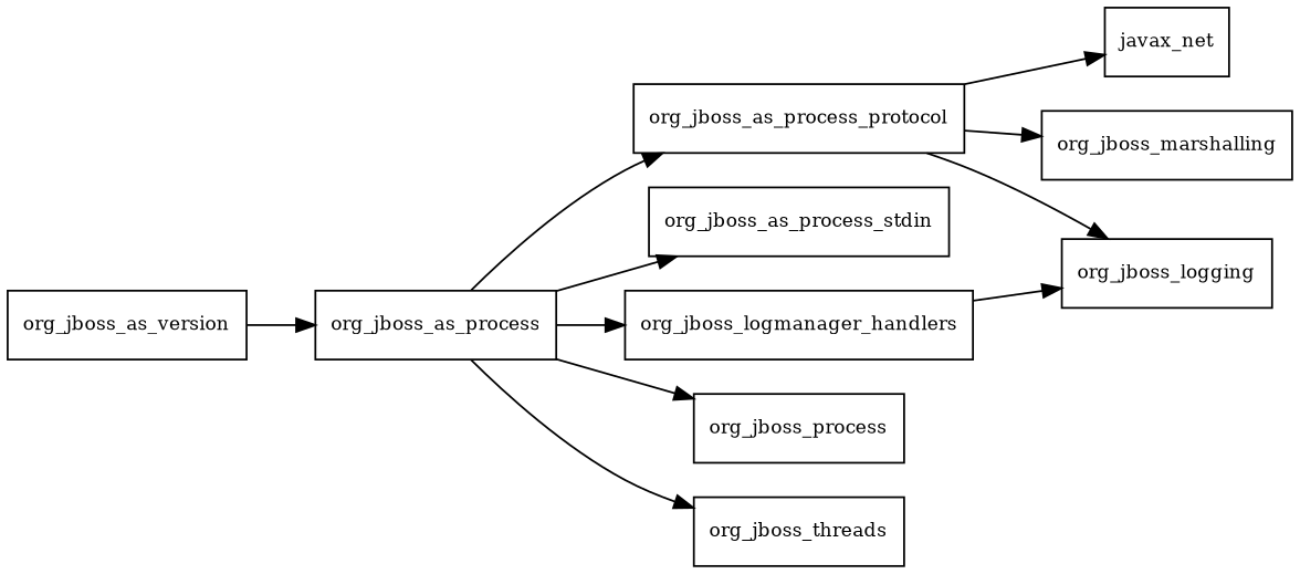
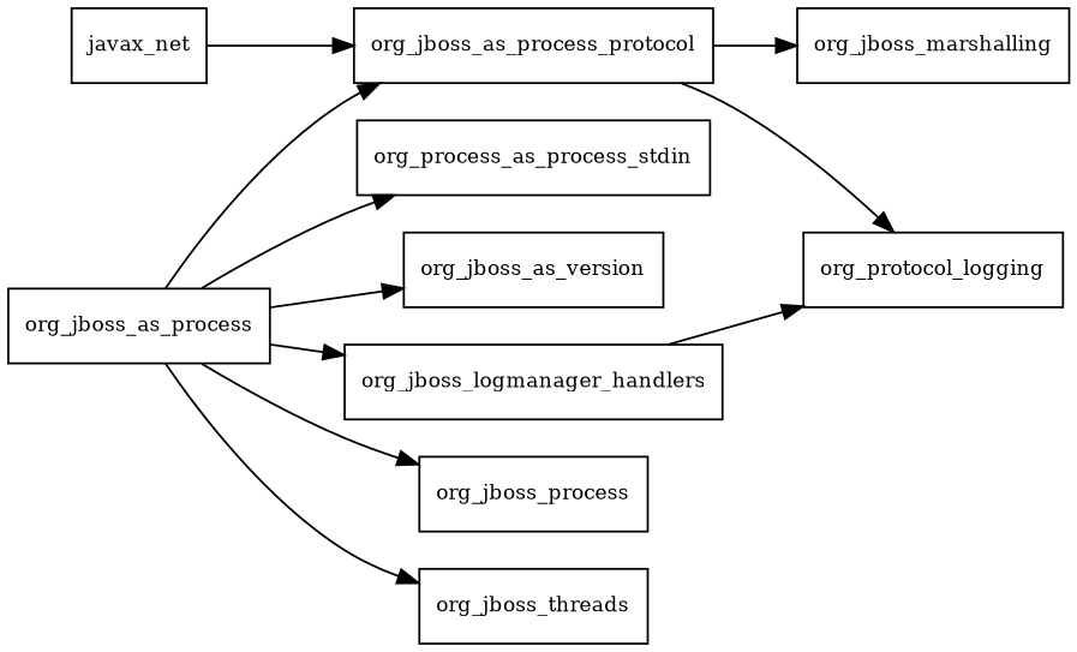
  digraph {
    rankdir=LR
    node [fontsize=10.0 shape=box]
    org_jboss_as_process
    org_jboss_as_process_protocol
-   org_jboss_as_process_stdin
+   org_jboss_as_process_stdin [label=org_process_as_process_stdin]
    org_jboss_as_version
    org_jboss_logmanager_handlers
    n6 [label=org_jboss_process]
    org_jboss_threads
    javax_net
-   org_jboss_logging
+   org_jboss_logging [label=org_protocol_logging]
    org_jboss_marshalling
    org_jboss_as_process -> org_jboss_as_process_protocol
    org_jboss_as_process -> org_jboss_as_process_stdin
-   org_jboss_as_version -> org_jboss_as_process
+   org_jboss_as_process -> org_jboss_as_version
    org_jboss_as_process -> org_jboss_logmanager_handlers
    org_jboss_as_process -> n6
    org_jboss_as_process -> org_jboss_threads
-   org_jboss_as_process_protocol -> javax_net
+   javax_net -> org_jboss_as_process_protocol
    org_jboss_as_process_protocol -> org_jboss_logging
    org_jboss_as_process_protocol -> org_jboss_marshalling
    org_jboss_logmanager_handlers -> org_jboss_logging
  }
